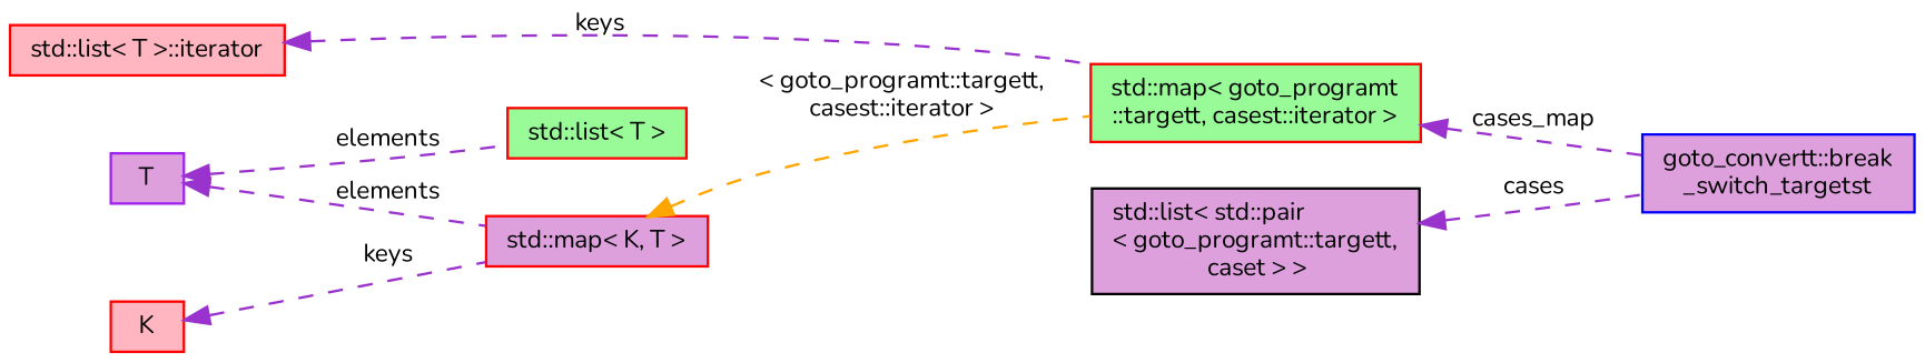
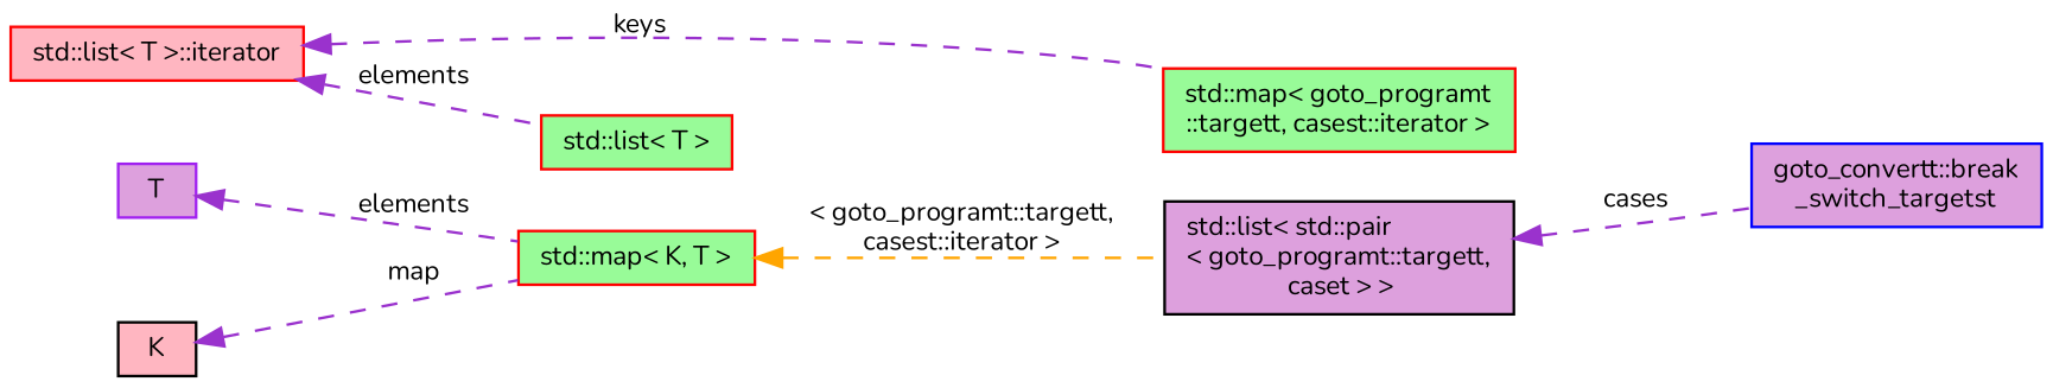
  digraph {
    fontname=Nunito
    rankdir=LR
    node [color=red fillcolor=plum fontname=Nunito fontsize=10 shape=record style=filled]
    edge [color=darkorchid3 dir=back fontname=Nunito fontsize=10 labelfontname=Helvetica labelfontsize=10 style=dashed]
    n1 [color=blue fontcolor=black height=0.2 label="goto_convertt::break\l_switch_targetst" width=0.4]
    n2 [color=black height=0.2 label="std::list\< std::pair\l\< goto_programt::targett,\l caset \> \>" width=0.4]
    n3 [fillcolor=palegreen height=0.2 label="std::list\< T \>" width=0.4]
    n4 [color=purple height=0.2 label=T width=0.4]
-   n5 [height=0.2 label="std::map\< K, T \>" width=0.4]
+   n5 [fillcolor=palegreen height=0.2 label="std::map\< K, T \>" width=0.4]
    n6 [fillcolor=palegreen height=0.2 label="std::map\< goto_programt\l::targett, casest::iterator \>" width=0.4]
    n7 [fillcolor=lightpink height=0.2 label="std::list\< T \>::iterator" width=0.4]
-   n8 [fillcolor=lightpink height=0.2 label=K width=0.4]
+   n8 [color=black fillcolor=lightpink height=0.2 label=K width=0.4]
    n2 -> n1 [label=" cases"]
-   n4 -> n3 [label=" elements"]
+   n7 -> n3 [label=" elements"]
    n4 -> n5 [label=" elements"]
-   n5 -> n6 [color=orange label=" \< goto_programt::targett,\l casest::iterator \>"]
-   n6 -> n1 [label=" cases_map"]
+   n5 -> n2 [color=orange label=" \< goto_programt::targett,\l casest::iterator \>"]
    n7 -> n6 [label=" keys"]
-   n8 -> n5 [label=" keys"]
+   n8 -> n5 [label=" map"]
  }
